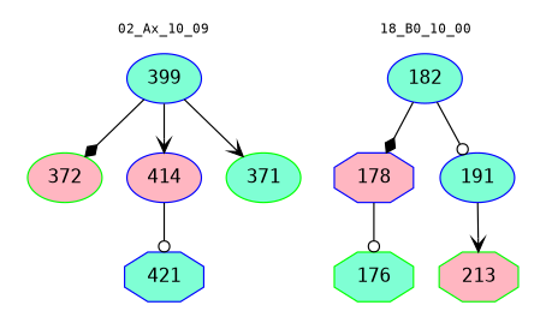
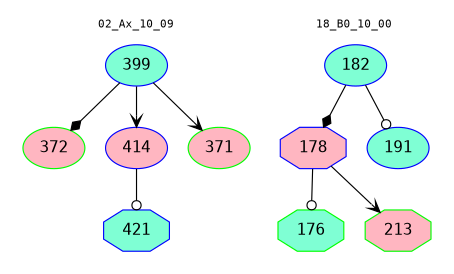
  digraph {
    fontname="DejaVu Sans Mono"
    node [color=blue fillcolor=aquamarine fontname="DejaVu Sans Mono" shape=ellipse style=filled]
    edge [arrowhead=vee color=black fontname="DejaVu Sans Mono"]
    n1 [label=399]
    n2 [color=green fillcolor=lightpink label=372]
    n3 [fillcolor=lightpink label=414]
-   n4 [color=green label=371]
+   n4 [color=green fillcolor=lightpink label=371]
    n5 [label=421 shape=octagon]
    n6 [label=182]
    n7 [fillcolor=lightpink label=178 shape=octagon]
    n8 [label=191]
    n9 [color=green label=176 shape=octagon]
    n10 [color=green fillcolor=lightpink label=213 shape=octagon]
    subgraph cluster_1 {
      color=white
      fontsize=10
      label="02_Ax_10_09"
      n1
      n2
      n3
      n4
      n5
    }
    subgraph cluster_2 {
      color=white
      fontsize=10
      label="18_B0_10_00"
      n6
      n7
      n8
      n9
      n10
    }
    n1 -> n2 [arrowhead=diamond]
    n1 -> n3
    n1 -> n4
    n3 -> n5 [arrowhead=odot]
    n6 -> n7 [arrowhead=diamond]
    n6 -> n8 [arrowhead=odot]
    n7 -> n9 [arrowhead=odot]
-   n8 -> n10
+   n7 -> n10
  }
